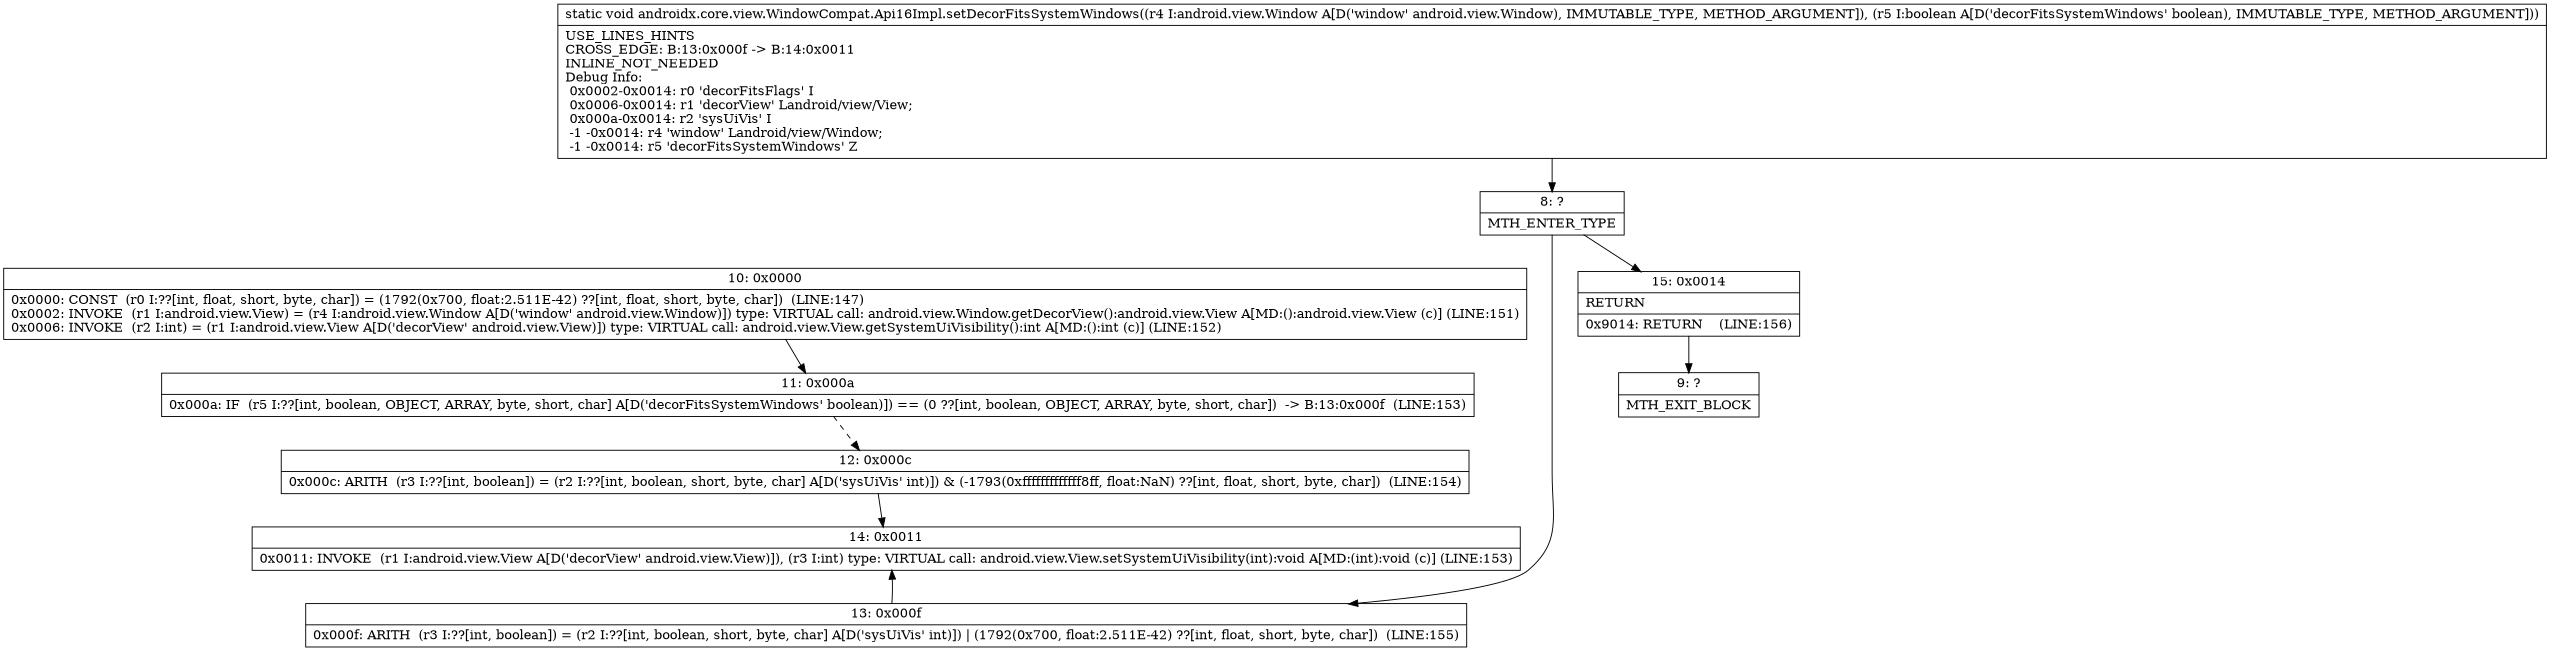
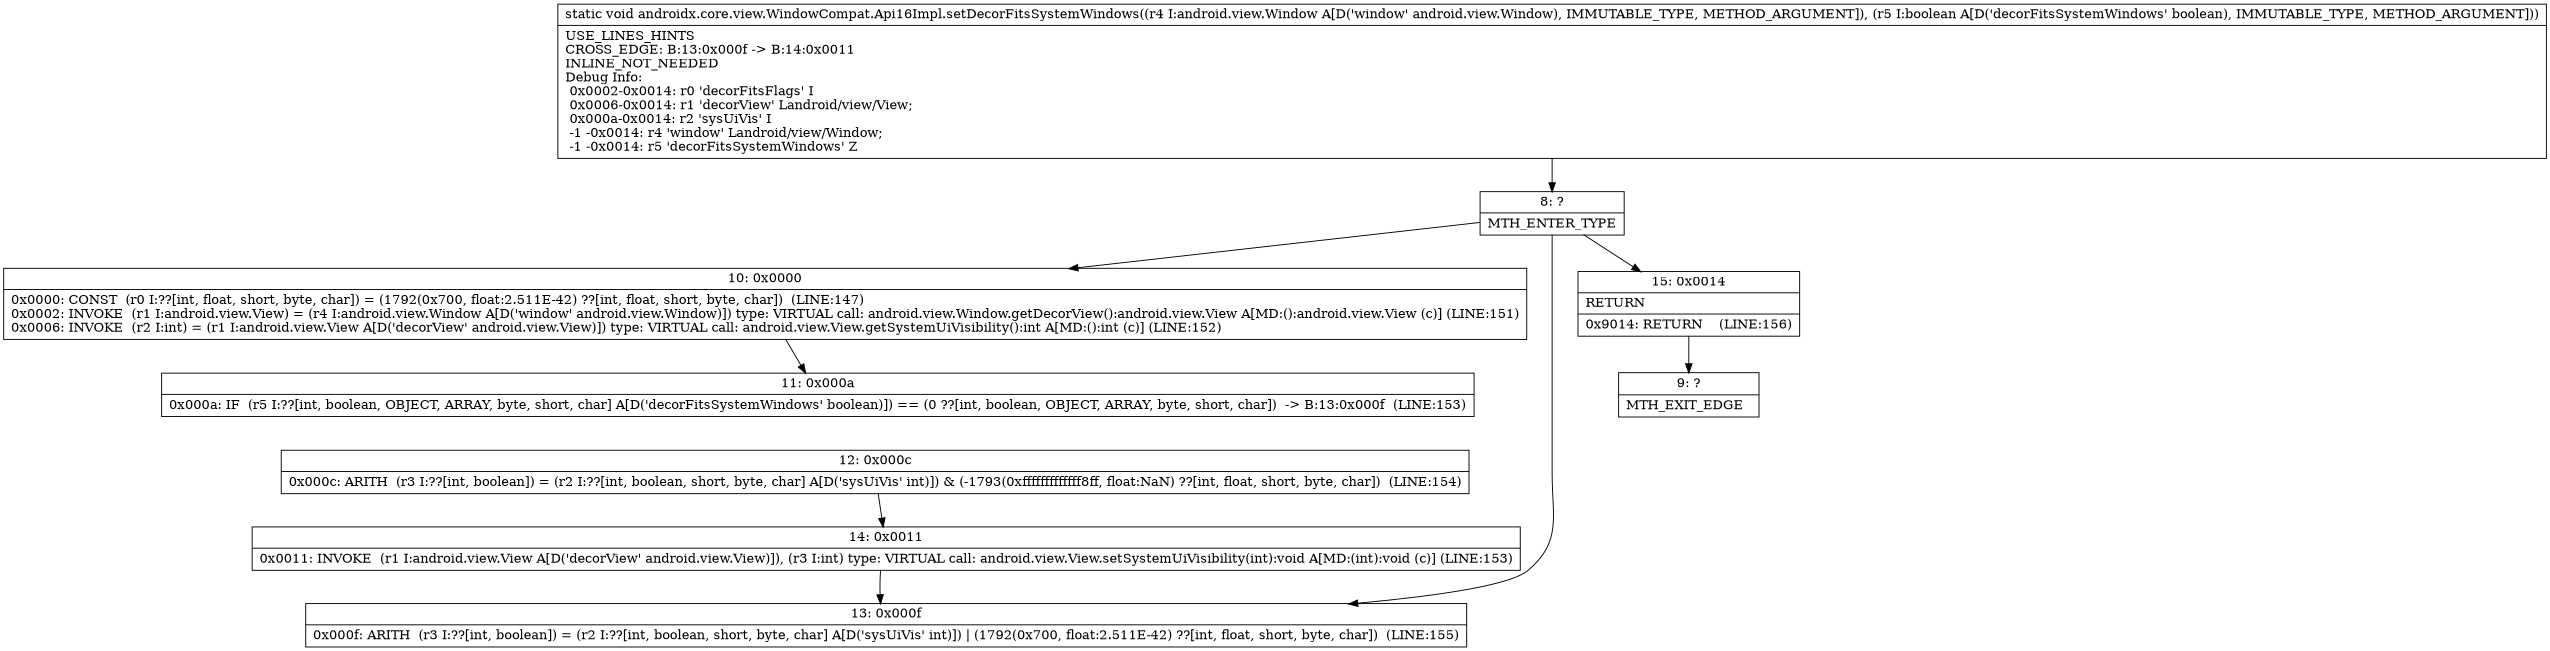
  digraph {
    node [shape=record]
    n1 [label="{8\:\ ?|MTH_ENTER_TYPE\l}"]
    n2 [label="{10\:\ 0x0000|0x0000: CONST  (r0 I:??[int, float, short, byte, char]) = (1792(0x700, float:2.511E\-42) ??[int, float, short, byte, char])  (LINE:147)\l0x0002: INVOKE  (r1 I:android.view.View) = (r4 I:android.view.Window A[D('window' android.view.Window)]) type: VIRTUAL call: android.view.Window.getDecorView():android.view.View A[MD:():android.view.View (c)] (LINE:151)\l0x0006: INVOKE  (r2 I:int) = (r1 I:android.view.View A[D('decorView' android.view.View)]) type: VIRTUAL call: android.view.View.getSystemUiVisibility():int A[MD:():int (c)] (LINE:152)\l}"]
    n3 [label="{13\:\ 0x000f|0x000f: ARITH  (r3 I:??[int, boolean]) = (r2 I:??[int, boolean, short, byte, char] A[D('sysUiVis' int)]) \| (1792(0x700, float:2.511E\-42) ??[int, float, short, byte, char])  (LINE:155)\l}"]
    n4 [label="{15\:\ 0x0014|RETURN\l|0x9014: RETURN    (LINE:156)\l}"]
    n5 [label="{11\:\ 0x000a|0x000a: IF  (r5 I:??[int, boolean, OBJECT, ARRAY, byte, short, char] A[D('decorFitsSystemWindows' boolean)]) == (0 ??[int, boolean, OBJECT, ARRAY, byte, short, char])  \-\> B:13:0x000f  (LINE:153)\l}"]
    n6 [label="{12\:\ 0x000c|0x000c: ARITH  (r3 I:??[int, boolean]) = (r2 I:??[int, boolean, short, byte, char] A[D('sysUiVis' int)]) & (\-1793(0xfffffffffffff8ff, float:NaN) ??[int, float, short, byte, char])  (LINE:154)\l}"]
    n7 [label="{14\:\ 0x0011|0x0011: INVOKE  (r1 I:android.view.View A[D('decorView' android.view.View)]), (r3 I:int) type: VIRTUAL call: android.view.View.setSystemUiVisibility(int):void A[MD:(int):void (c)] (LINE:153)\l}"]
-   n8 [label="{9\:\ ?|MTH_EXIT_BLOCK\l}"]
+   n8 [label="{9\:\ ?|MTH_EXIT_EDGE\l}"]
    n9 [label="{static void androidx.core.view.WindowCompat.Api16Impl.setDecorFitsSystemWindows((r4 I:android.view.Window A[D('window' android.view.Window), IMMUTABLE_TYPE, METHOD_ARGUMENT]), (r5 I:boolean A[D('decorFitsSystemWindows' boolean), IMMUTABLE_TYPE, METHOD_ARGUMENT]))  | USE_LINES_HINTS\lCROSS_EDGE: B:13:0x000f \-\> B:14:0x0011\lINLINE_NOT_NEEDED\lDebug Info:\l  0x0002\-0x0014: r0 'decorFitsFlags' I\l  0x0006\-0x0014: r1 'decorView' Landroid\/view\/View;\l  0x000a\-0x0014: r2 'sysUiVis' I\l  \-1 \-0x0014: r4 'window' Landroid\/view\/Window;\l  \-1 \-0x0014: r5 'decorFitsSystemWindows' Z\l}"]
+   n1 -> n2
    n1 -> n3
    n1 -> n4
    n2 -> n5
-   n3 -> n7
+   n7 -> n3
    n4 -> n8
-   n5 -> n6 [style=dashed]
    n6 -> n7
    n9 -> n1
  }
